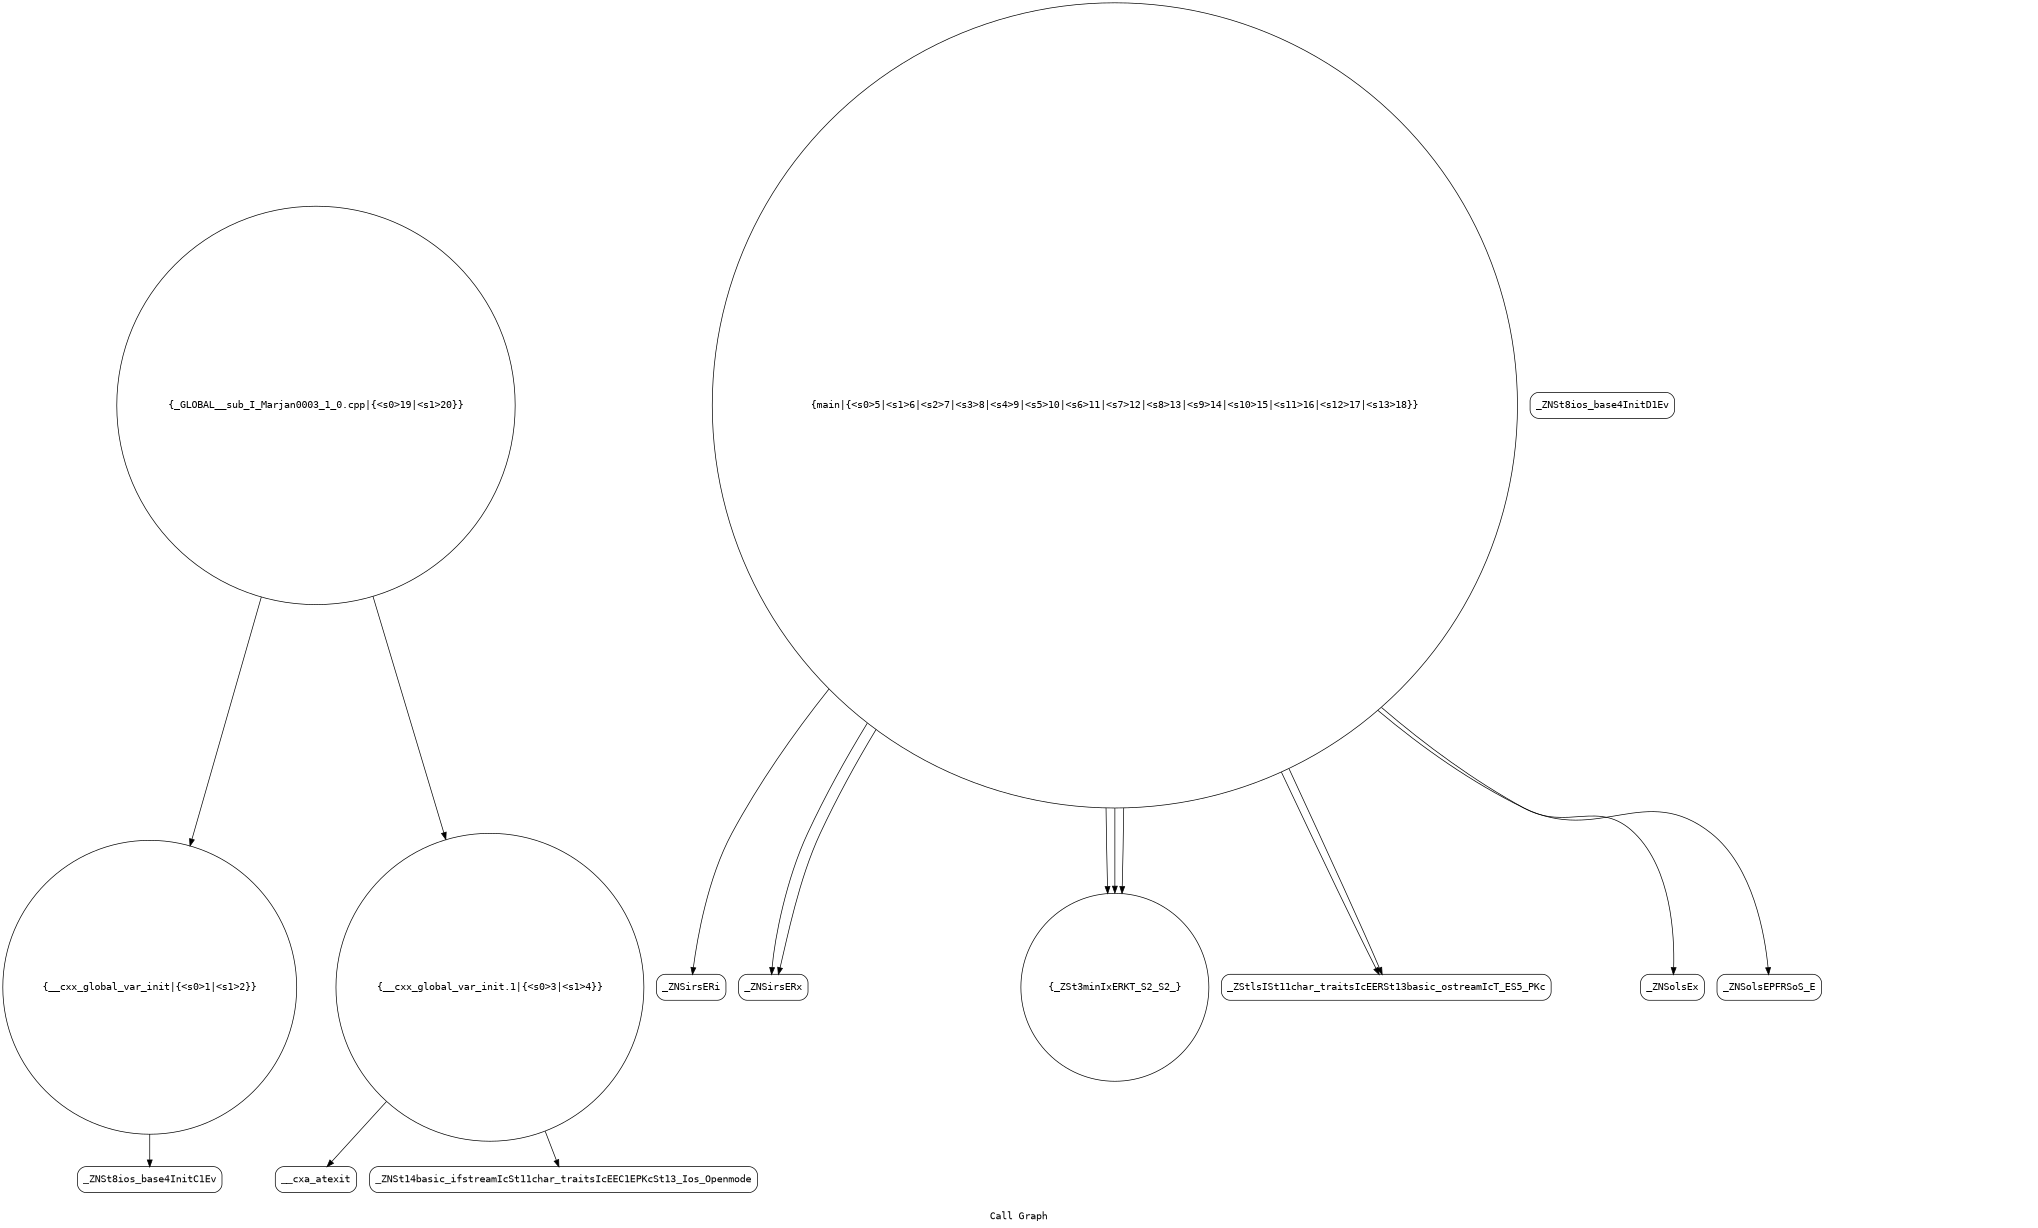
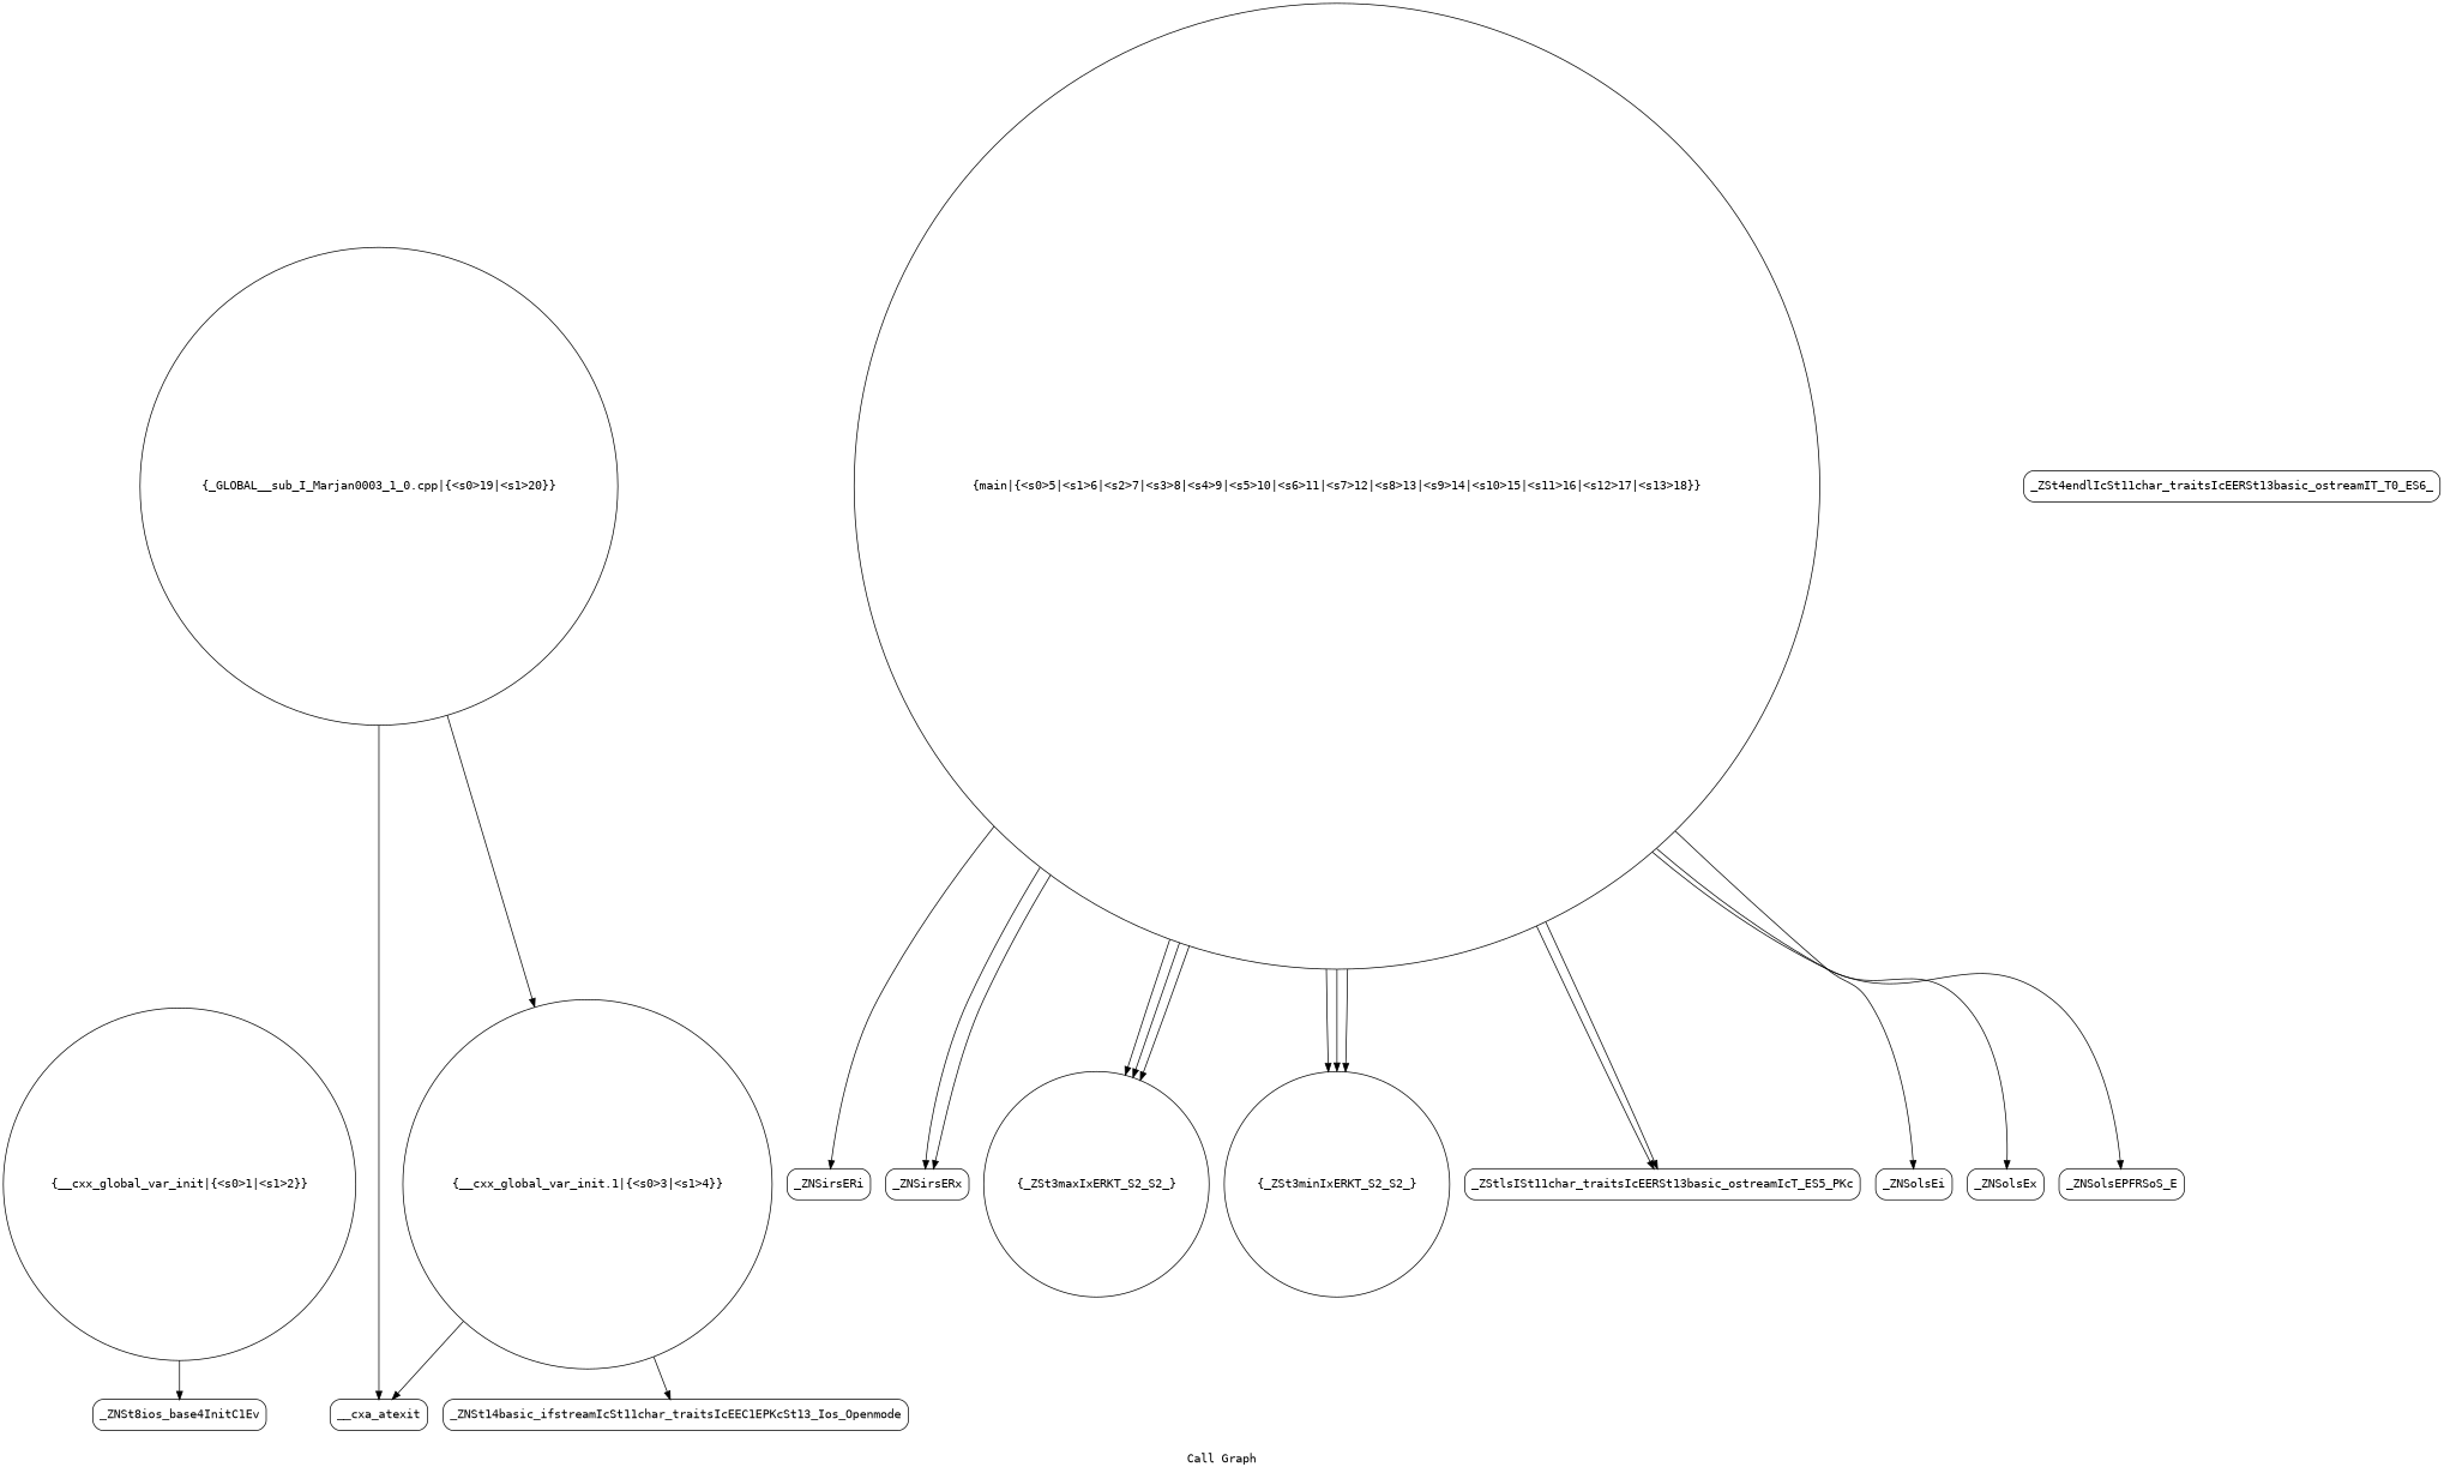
  digraph {
    fontname="DejaVu Sans Mono"
    label="Call Graph"
    node [fontname="DejaVu Sans Mono" shape=Mrecord]
    edge [color=black fontname="DejaVu Sans Mono" tailport=s0]
    n1 [label="{__cxx_global_var_init|{<s0>1|<s1>2}}" shape=circle]
    n2 [label="{_ZNSt8ios_base4InitC1Ev}"]
    n3 [label="{__cxa_atexit}"]
    n4 [label="{main|{<s0>5|<s1>6|<s2>7|<s3>8|<s4>9|<s5>10|<s6>11|<s7>12|<s8>13|<s9>14|<s10>15|<s11>16|<s12>17|<s13>18}}" shape=circle]
    n5 [label="{_ZNSirsERi}"]
    n6 [label="{_ZNSirsERx}"]
+   n7 [label="{_ZSt3maxIxERKT_S2_S2_}" shape=circle]
    n8 [label="{_ZSt3minIxERKT_S2_S2_}" shape=circle]
    n9 [label="{_ZStlsISt11char_traitsIcEERSt13basic_ostreamIcT_ES5_PKc}"]
+   n10 [label="{_ZNSolsEi}"]
    n11 [label="{_ZNSolsEx}"]
    n12 [label="{_ZNSolsEPFRSoS_E}"]
-   n13 [label="{_ZNSt8ios_base4InitD1Ev}"]
+   n14 [label="{_ZSt4endlIcSt11char_traitsIcEERSt13basic_ostreamIT_T0_ES6_}"]
    n15 [label="{__cxx_global_var_init.1|{<s0>3|<s1>4}}" shape=circle]
    n16 [label="{_ZNSt14basic_ifstreamIcSt11char_traitsIcEEC1EPKcSt13_Ios_Openmode}"]
    n17 [label="{_GLOBAL__sub_I_Marjan0003_1_0.cpp|{<s0>19|<s1>20}}" shape=circle]
    n1 -> n2
    n4 -> n5
    n4 -> n6 [tailport=s1]
    n4 -> n6 [tailport=s2]
+   n4 -> n7 [tailport=s3]
+   n4 -> n7 [tailport=s6]
+   n4 -> n7 [tailport=s7]
    n4 -> n8 [tailport=s4]
    n4 -> n8 [tailport=s5]
    n4 -> n8 [tailport=s8]
    n4 -> n9 [tailport=s9]
    n4 -> n9 [tailport=s11]
+   n4 -> n10 [tailport=s10]
    n4 -> n11 [tailport=s12]
    n4 -> n12 [tailport=s13]
    n15 -> n3 [tailport=s1]
    n15 -> n16
-   n17 -> n1
+   n17 -> n3
    n17 -> n15 [tailport=s1]
  }
